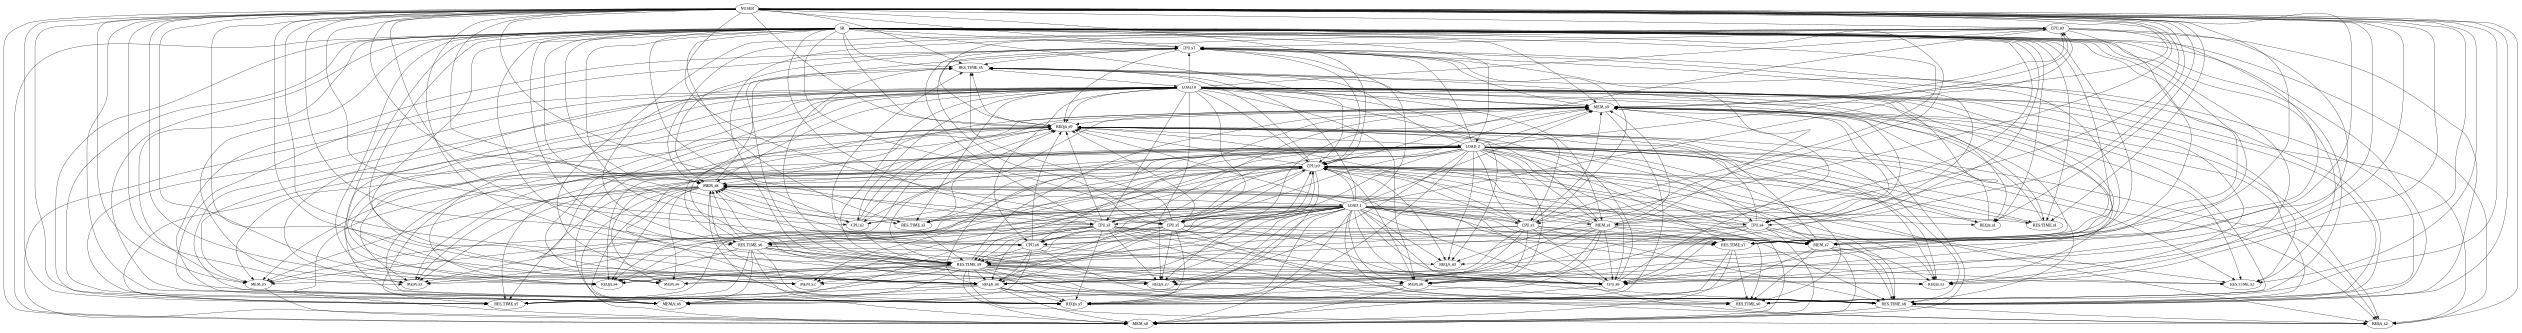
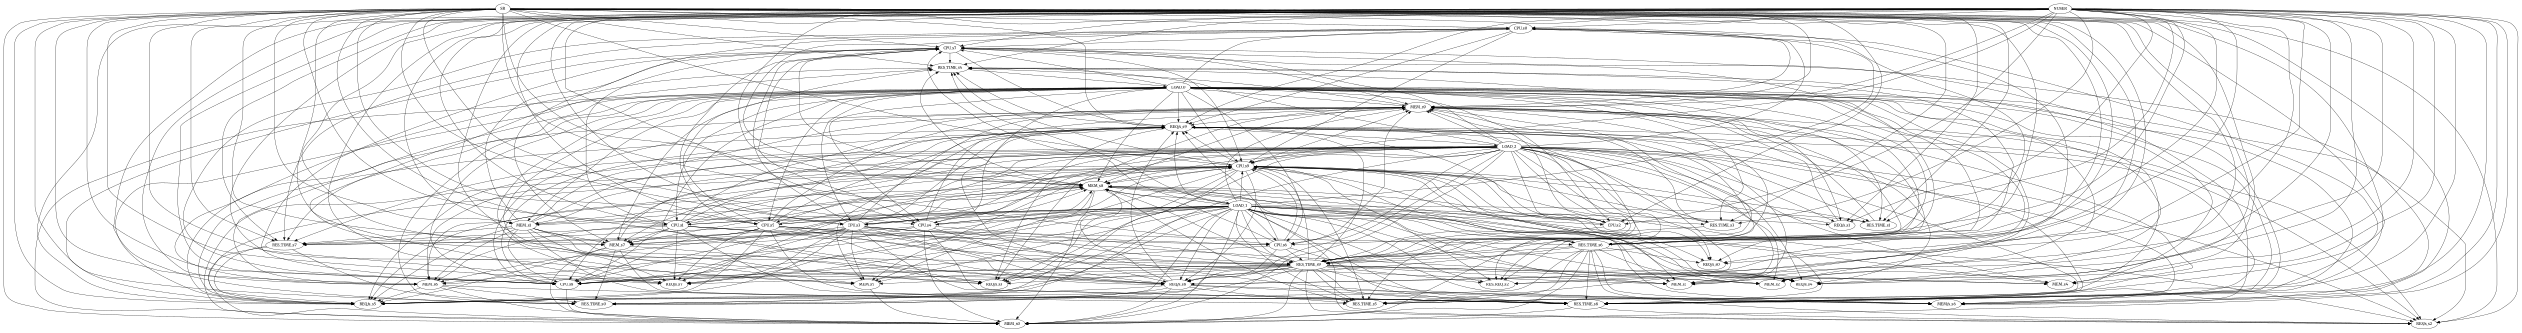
  strict digraph {
    fontname=Merriweather
    node [fontname=Merriweather]
    edge [fontname=Merriweather]
    NUSER
    "REQ/s_s0"
    RES_TIME_s0
    CPU_s0
    MEM_s0
    "REQ/s_s1"
    RES_TIME_s1
    CPU_s1
    MEM_s1
    n10 [label="RES/s_s2"]
-   RES_TIME_s2
+   RES_TIME_s2 [label=RES_REQ_s2]
    CPU_s2
    MEM_s2
    "REQ/s_s3"
    RES_TIME_s3
    CPU_s3
    MEM_s3
    "REQ/s_s4"
    RES_TIME_s4
    CPU_s4
    MEM_s4
    "REQ/s_s5"
    RES_TIME_s5
    CPU_s5
    MEM_s5
    n26 [label="MEM/s_s6"]
    RES_TIME_s6
    CPU_s6
    MEM_s6
    "REQ/s_s7"
    RES_TIME_s7
    CPU_s7
    MEM_s7
    "REQ/s_s8"
    RES_TIME_s8
    CPU_s8
    MEM_s8
    "REQ/s_s9"
    RES_TIME_s9
    CPU_s9
    MEM_s9
    LOAD_0
    LOAD_1
    LOAD_2
    SR
    NUSER -> "REQ/s_s0"
    NUSER -> RES_TIME_s0
    NUSER -> CPU_s0
    NUSER -> MEM_s0
    NUSER -> "REQ/s_s1"
    NUSER -> RES_TIME_s1
    NUSER -> CPU_s1
    NUSER -> MEM_s1
    NUSER -> n10
    NUSER -> RES_TIME_s2
    NUSER -> CPU_s2
    NUSER -> MEM_s2
    NUSER -> "REQ/s_s3"
    NUSER -> RES_TIME_s3
    NUSER -> CPU_s3
    NUSER -> MEM_s3
    NUSER -> "REQ/s_s4"
    NUSER -> RES_TIME_s4
    NUSER -> CPU_s4
    NUSER -> MEM_s4
    NUSER -> "REQ/s_s5"
    NUSER -> RES_TIME_s5
    NUSER -> CPU_s5
    NUSER -> MEM_s5
    NUSER -> n26
    NUSER -> RES_TIME_s6
    NUSER -> CPU_s6
    NUSER -> MEM_s6
    NUSER -> "REQ/s_s7"
    NUSER -> RES_TIME_s7
    NUSER -> CPU_s7
    NUSER -> MEM_s7
    NUSER -> "REQ/s_s8"
    NUSER -> RES_TIME_s8
    NUSER -> CPU_s8
    NUSER -> MEM_s8
    NUSER -> "REQ/s_s9"
    NUSER -> RES_TIME_s9
    NUSER -> CPU_s9
    NUSER -> MEM_s9
    CPU_s0 -> RES_TIME_s7
    CPU_s0 -> CPU_s7
    CPU_s0 -> MEM_s7
    CPU_s0 -> "REQ/s_s8"
    CPU_s0 -> RES_TIME_s8
    CPU_s0 -> CPU_s8
    CPU_s0 -> MEM_s8
    CPU_s0 -> "REQ/s_s9"
    CPU_s0 -> RES_TIME_s9
    CPU_s0 -> CPU_s9
    CPU_s0 -> MEM_s9
    "REQ/s_s1" -> CPU_s9
    "REQ/s_s1" -> MEM_s9
    RES_TIME_s1 -> CPU_s9
    RES_TIME_s1 -> MEM_s9
    CPU_s1 -> CPU_s6
    CPU_s1 -> MEM_s6
    CPU_s1 -> "REQ/s_s7"
    CPU_s1 -> RES_TIME_s7
    CPU_s1 -> CPU_s7
    CPU_s1 -> MEM_s7
    CPU_s1 -> "REQ/s_s8"
    CPU_s1 -> RES_TIME_s8
    CPU_s1 -> CPU_s8
    CPU_s1 -> MEM_s8
    CPU_s1 -> "REQ/s_s9"
    CPU_s1 -> RES_TIME_s9
    CPU_s1 -> CPU_s9
    CPU_s1 -> MEM_s9
    MEM_s1 -> "REQ/s_s5"
    MEM_s1 -> MEM_s6
    MEM_s1 -> "REQ/s_s7"
    MEM_s1 -> RES_TIME_s7
    MEM_s1 -> CPU_s7
    MEM_s1 -> MEM_s7
    MEM_s1 -> "REQ/s_s8"
    MEM_s1 -> RES_TIME_s8
    MEM_s1 -> CPU_s8
    MEM_s1 -> MEM_s8
    MEM_s1 -> "REQ/s_s9"
    MEM_s1 -> RES_TIME_s9
    MEM_s1 -> CPU_s9
    MEM_s1 -> MEM_s9
    CPU_s2 -> MEM_s8
    CPU_s2 -> "REQ/s_s9"
    CPU_s2 -> RES_TIME_s9
    CPU_s2 -> CPU_s9
    CPU_s2 -> MEM_s9
    RES_TIME_s3 -> RES_TIME_s9
    RES_TIME_s3 -> CPU_s9
    RES_TIME_s3 -> MEM_s9
    CPU_s3 -> "REQ/s_s5"
    CPU_s3 -> MEM_s5
    CPU_s3 -> n26
    CPU_s3 -> RES_TIME_s6
    CPU_s3 -> CPU_s6
    CPU_s3 -> MEM_s6
    CPU_s3 -> "REQ/s_s7"
    CPU_s3 -> RES_TIME_s7
    CPU_s3 -> CPU_s7
    CPU_s3 -> MEM_s7
    CPU_s3 -> "REQ/s_s8"
    CPU_s3 -> RES_TIME_s8
    CPU_s3 -> CPU_s8
    CPU_s3 -> MEM_s8
    CPU_s3 -> "REQ/s_s9"
    CPU_s3 -> RES_TIME_s9
    CPU_s3 -> CPU_s9
    CPU_s3 -> MEM_s9
    RES_TIME_s4 -> LOAD_0
    CPU_s4 -> MEM_s0
    CPU_s4 -> CPU_s7
    CPU_s4 -> MEM_s7
    CPU_s4 -> "REQ/s_s8"
    CPU_s4 -> RES_TIME_s8
    CPU_s4 -> CPU_s8
    CPU_s4 -> MEM_s8
    CPU_s4 -> "REQ/s_s9"
    CPU_s4 -> RES_TIME_s9
    CPU_s4 -> CPU_s9
    CPU_s4 -> MEM_s9
    CPU_s5 -> MEM_s3
    CPU_s5 -> "REQ/s_s4"
    CPU_s5 -> RES_TIME_s4
    CPU_s5 -> "REQ/s_s5"
    CPU_s5 -> "REQ/s_s7"
    CPU_s5 -> RES_TIME_s7
    CPU_s5 -> CPU_s7
    CPU_s5 -> MEM_s7
    CPU_s5 -> "REQ/s_s8"
    CPU_s5 -> RES_TIME_s8
    CPU_s5 -> CPU_s8
    CPU_s5 -> MEM_s8
    CPU_s5 -> "REQ/s_s9"
    CPU_s5 -> RES_TIME_s9
    CPU_s5 -> CPU_s9
    CPU_s5 -> MEM_s9
    MEM_s5 -> MEM_s0
    RES_TIME_s6 -> "REQ/s_s0"
    RES_TIME_s6 -> MEM_s0
    RES_TIME_s6 -> n10
    RES_TIME_s6 -> "REQ/s_s4"
    RES_TIME_s6 -> RES_TIME_s4
    RES_TIME_s6 -> "REQ/s_s5"
    RES_TIME_s6 -> RES_TIME_s5
    RES_TIME_s6 -> n26
    RES_TIME_s6 -> RES_TIME_s8
    RES_TIME_s6 -> CPU_s8
    RES_TIME_s6 -> MEM_s8
    RES_TIME_s6 -> "REQ/s_s9"
    RES_TIME_s6 -> RES_TIME_s9
    RES_TIME_s6 -> CPU_s9
    RES_TIME_s6 -> MEM_s9
    CPU_s6 -> "REQ/s_s8"
    CPU_s6 -> RES_TIME_s8
    CPU_s6 -> CPU_s8
    CPU_s6 -> MEM_s8
    CPU_s6 -> "REQ/s_s9"
    CPU_s6 -> RES_TIME_s9
    CPU_s6 -> CPU_s9
    CPU_s6 -> MEM_s9
    MEM_s6 -> RES_TIME_s0
    MEM_s6 -> MEM_s0
    MEM_s6 -> RES_TIME_s4
    MEM_s6 -> "REQ/s_s5"
    MEM_s6 -> RES_TIME_s5
    "REQ/s_s7" -> RES_TIME_s4
    RES_TIME_s7 -> RES_TIME_s0
    RES_TIME_s7 -> MEM_s0
    RES_TIME_s7 -> "REQ/s_s5"
    CPU_s7 -> RES_TIME_s4
    CPU_s7 -> "REQ/s_s5"
    CPU_s7 -> n26
    CPU_s7 -> RES_TIME_s8
    CPU_s7 -> CPU_s8
    CPU_s7 -> MEM_s8
    CPU_s7 -> "REQ/s_s9"
    CPU_s7 -> RES_TIME_s9
    CPU_s7 -> CPU_s9
    CPU_s7 -> MEM_s9
    MEM_s7 -> RES_TIME_s0
    MEM_s7 -> MEM_s0
    MEM_s7 -> "REQ/s_s3"
    MEM_s7 -> "REQ/s_s5"
    MEM_s7 -> RES_TIME_s8
    MEM_s7 -> "REQ/s_s9"
    "REQ/s_s8" -> RES_TIME_s0
    "REQ/s_s8" -> MEM_s0
    "REQ/s_s8" -> "REQ/s_s5"
    "REQ/s_s8" -> RES_TIME_s5
    "REQ/s_s8" -> n26
    "REQ/s_s8" -> RES_TIME_s8
    "REQ/s_s8" -> MEM_s8
    "REQ/s_s8" -> "REQ/s_s9"
    RES_TIME_s8 -> MEM_s0
    RES_TIME_s8 -> n10
    RES_TIME_s8 -> RES_TIME_s4
    CPU_s8 -> MEM_s0
    CPU_s8 -> MEM_s8
    CPU_s8 -> "REQ/s_s9"
    CPU_s8 -> MEM_s9
    MEM_s8 -> MEM_s0
    MEM_s8 -> MEM_s3
    MEM_s8 -> "REQ/s_s4"
    MEM_s8 -> RES_TIME_s4
    MEM_s8 -> MEM_s4
    MEM_s8 -> "REQ/s_s5"
    MEM_s8 -> RES_TIME_s5
    MEM_s8 -> MEM_s5
    MEM_s8 -> n26
    MEM_s8 -> LOAD_1
    "REQ/s_s9" -> n10
    "REQ/s_s9" -> "REQ/s_s3"
    "REQ/s_s9" -> MEM_s3
    "REQ/s_s9" -> "REQ/s_s4"
    "REQ/s_s9" -> RES_TIME_s4
    "REQ/s_s9" -> "REQ/s_s5"
    "REQ/s_s9" -> RES_TIME_s5
    "REQ/s_s9" -> MEM_s5
-   CPU_s6 -> n26
+   "REQ/s_s9" -> n26
    "REQ/s_s9" -> RES_TIME_s8
    "REQ/s_s9" -> LOAD_2
    RES_TIME_s9 -> RES_TIME_s0
    RES_TIME_s9 -> MEM_s0
    RES_TIME_s9 -> n10
    RES_TIME_s9 -> RES_TIME_s2
    RES_TIME_s9 -> MEM_s2
    RES_TIME_s9 -> "REQ/s_s3"
    RES_TIME_s9 -> MEM_s3
    RES_TIME_s9 -> "REQ/s_s4"
    RES_TIME_s9 -> RES_TIME_s4
    RES_TIME_s9 -> MEM_s4
    RES_TIME_s9 -> "REQ/s_s5"
    RES_TIME_s9 -> RES_TIME_s5
    RES_TIME_s9 -> MEM_s5
    RES_TIME_s9 -> n26
    RES_TIME_s9 -> MEM_s6
    RES_TIME_s9 -> "REQ/s_s7"
    RES_TIME_s9 -> "REQ/s_s8"
    RES_TIME_s9 -> RES_TIME_s8
    RES_TIME_s9 -> CPU_s8
    RES_TIME_s9 -> MEM_s8
    RES_TIME_s9 -> "REQ/s_s9"
    RES_TIME_s9 -> CPU_s9
    RES_TIME_s9 -> MEM_s9
    CPU_s9 -> "REQ/s_s0"
    CPU_s9 -> RES_TIME_s0
    CPU_s9 -> MEM_s0
    CPU_s9 -> n10
    CPU_s9 -> RES_TIME_s2
    CPU_s9 -> MEM_s2
    CPU_s9 -> "REQ/s_s3"
    CPU_s9 -> MEM_s3
    CPU_s9 -> "REQ/s_s4"
    CPU_s9 -> RES_TIME_s4
    CPU_s9 -> "REQ/s_s5"
    CPU_s9 -> RES_TIME_s5
    CPU_s9 -> MEM_s6
    CPU_s9 -> "REQ/s_s7"
    CPU_s9 -> MEM_s7
    CPU_s9 -> "REQ/s_s8"
    CPU_s9 -> RES_TIME_s8
    CPU_s9 -> MEM_s8
    CPU_s9 -> "REQ/s_s9"
    CPU_s9 -> MEM_s9
    MEM_s9 -> MEM_s0
    MEM_s9 -> n10
    MEM_s9 -> RES_TIME_s2
    MEM_s9 -> "REQ/s_s3"
    MEM_s9 -> RES_TIME_s4
    MEM_s9 -> "REQ/s_s5"
    MEM_s9 -> RES_TIME_s8
    MEM_s9 -> MEM_s8
    MEM_s9 -> "REQ/s_s9"
    LOAD_0 -> "REQ/s_s0"
    LOAD_0 -> RES_TIME_s0
    LOAD_0 -> CPU_s0
    LOAD_0 -> MEM_s0
    LOAD_0 -> "REQ/s_s1"
    LOAD_0 -> RES_TIME_s1
    LOAD_0 -> CPU_s1
    LOAD_0 -> MEM_s1
    LOAD_0 -> n10
    LOAD_0 -> RES_TIME_s2
    LOAD_0 -> CPU_s2
    LOAD_0 -> MEM_s2
    LOAD_0 -> "REQ/s_s3"
    LOAD_0 -> RES_TIME_s3
    LOAD_0 -> CPU_s3
    LOAD_0 -> MEM_s3
    LOAD_0 -> "REQ/s_s4"
    LOAD_0 -> CPU_s4
    LOAD_0 -> MEM_s4
    LOAD_0 -> "REQ/s_s5"
    LOAD_0 -> RES_TIME_s5
    LOAD_0 -> CPU_s5
    LOAD_0 -> MEM_s5
    LOAD_0 -> n26
    LOAD_0 -> RES_TIME_s6
    LOAD_0 -> CPU_s6
    LOAD_0 -> MEM_s6
    LOAD_0 -> "REQ/s_s7"
    LOAD_0 -> RES_TIME_s7
    LOAD_0 -> CPU_s7
    LOAD_0 -> MEM_s7
    LOAD_0 -> "REQ/s_s8"
    LOAD_0 -> RES_TIME_s8
    LOAD_0 -> CPU_s8
    LOAD_0 -> MEM_s8
    LOAD_0 -> "REQ/s_s9"
-   LOAD_0 -> RES_TIME_s9
    LOAD_0 -> CPU_s9
    LOAD_0 -> MEM_s9
    LOAD_1 -> "REQ/s_s0"
    LOAD_1 -> RES_TIME_s0
    LOAD_1 -> CPU_s0
    LOAD_1 -> MEM_s0
    LOAD_1 -> "REQ/s_s1"
    LOAD_1 -> RES_TIME_s1
    LOAD_1 -> CPU_s1
    LOAD_1 -> MEM_s1
    LOAD_1 -> n10
    LOAD_1 -> RES_TIME_s2
    LOAD_1 -> CPU_s2
    LOAD_1 -> MEM_s2
    LOAD_1 -> "REQ/s_s3"
    LOAD_1 -> RES_TIME_s3
    LOAD_1 -> CPU_s3
    LOAD_1 -> MEM_s3
    LOAD_1 -> "REQ/s_s4"
    LOAD_1 -> RES_TIME_s4
    LOAD_1 -> CPU_s4
    LOAD_1 -> MEM_s4
    LOAD_1 -> "REQ/s_s5"
    LOAD_1 -> RES_TIME_s5
    LOAD_1 -> CPU_s5
    LOAD_1 -> MEM_s5
    LOAD_1 -> n26
    LOAD_1 -> RES_TIME_s6
    LOAD_1 -> CPU_s6
    LOAD_1 -> MEM_s6
    LOAD_1 -> "REQ/s_s7"
    LOAD_1 -> RES_TIME_s7
    LOAD_1 -> CPU_s7
    LOAD_1 -> MEM_s7
    LOAD_1 -> "REQ/s_s8"
    LOAD_1 -> RES_TIME_s8
    LOAD_1 -> CPU_s8
    LOAD_1 -> "REQ/s_s9"
    LOAD_1 -> RES_TIME_s9
    LOAD_1 -> CPU_s9
    LOAD_1 -> MEM_s9
    LOAD_2 -> "REQ/s_s0"
    LOAD_2 -> RES_TIME_s0
    LOAD_2 -> CPU_s0
    LOAD_2 -> MEM_s0
    LOAD_2 -> "REQ/s_s1"
    LOAD_2 -> RES_TIME_s1
    LOAD_2 -> CPU_s1
    LOAD_2 -> MEM_s1
    LOAD_2 -> n10
    LOAD_2 -> RES_TIME_s2
    LOAD_2 -> CPU_s2
    LOAD_2 -> MEM_s2
    LOAD_2 -> "REQ/s_s3"
    LOAD_2 -> RES_TIME_s3
    LOAD_2 -> CPU_s3
    LOAD_2 -> MEM_s3
    LOAD_2 -> "REQ/s_s4"
    LOAD_2 -> RES_TIME_s4
    LOAD_2 -> CPU_s4
    LOAD_2 -> MEM_s4
    LOAD_2 -> "REQ/s_s5"
    LOAD_2 -> RES_TIME_s5
    LOAD_2 -> CPU_s5
    LOAD_2 -> MEM_s5
    LOAD_2 -> n26
    LOAD_2 -> RES_TIME_s6
    LOAD_2 -> CPU_s6
    LOAD_2 -> MEM_s6
    LOAD_2 -> "REQ/s_s7"
    LOAD_2 -> RES_TIME_s7
    LOAD_2 -> CPU_s7
    LOAD_2 -> MEM_s7
    LOAD_2 -> "REQ/s_s8"
    LOAD_2 -> RES_TIME_s8
    LOAD_2 -> CPU_s8
    LOAD_2 -> MEM_s8
    LOAD_2 -> RES_TIME_s9
    LOAD_2 -> CPU_s9
    LOAD_2 -> MEM_s9
    SR -> "REQ/s_s0"
    SR -> RES_TIME_s0
-   SR -> LOAD_2
+   SR -> CPU_s0
    SR -> MEM_s0
    SR -> "REQ/s_s1"
    SR -> RES_TIME_s1
    SR -> CPU_s1
    SR -> MEM_s1
    SR -> n10
    SR -> RES_TIME_s2
    SR -> CPU_s2
    SR -> MEM_s2
    SR -> "REQ/s_s3"
    SR -> RES_TIME_s3
    SR -> CPU_s3
    SR -> MEM_s3
    SR -> "REQ/s_s4"
    SR -> RES_TIME_s4
    SR -> CPU_s4
    SR -> MEM_s4
    SR -> "REQ/s_s5"
    SR -> RES_TIME_s5
    SR -> CPU_s5
    SR -> MEM_s5
    SR -> n26
    SR -> RES_TIME_s6
    SR -> CPU_s6
    SR -> MEM_s6
    SR -> "REQ/s_s7"
    SR -> RES_TIME_s7
    SR -> CPU_s7
    SR -> MEM_s7
    SR -> "REQ/s_s8"
    SR -> RES_TIME_s8
    SR -> CPU_s8
    SR -> MEM_s8
    SR -> "REQ/s_s9"
    SR -> RES_TIME_s9
    SR -> CPU_s9
    SR -> MEM_s9
  }
